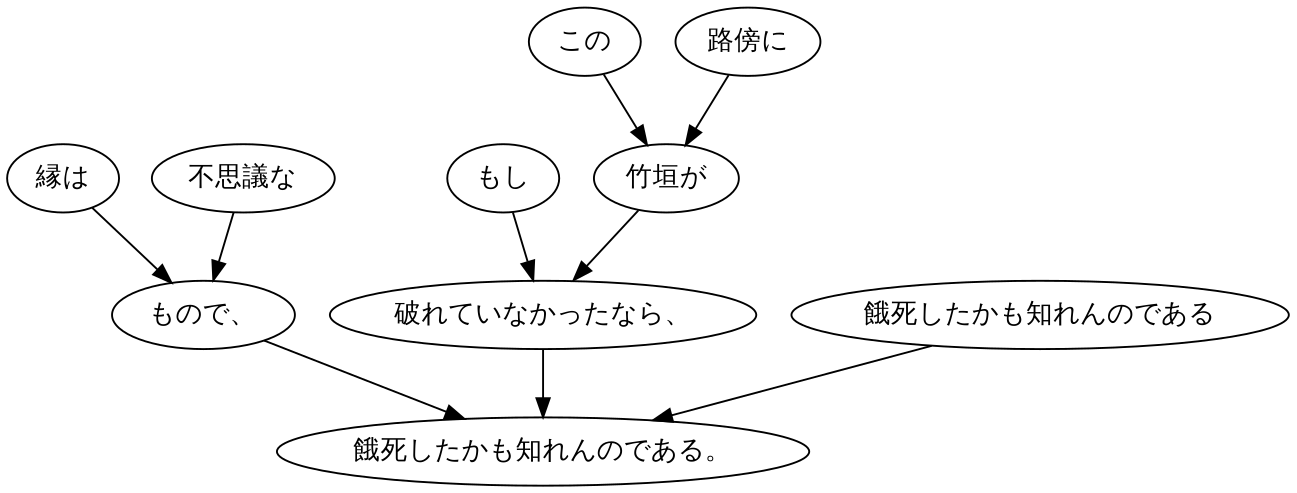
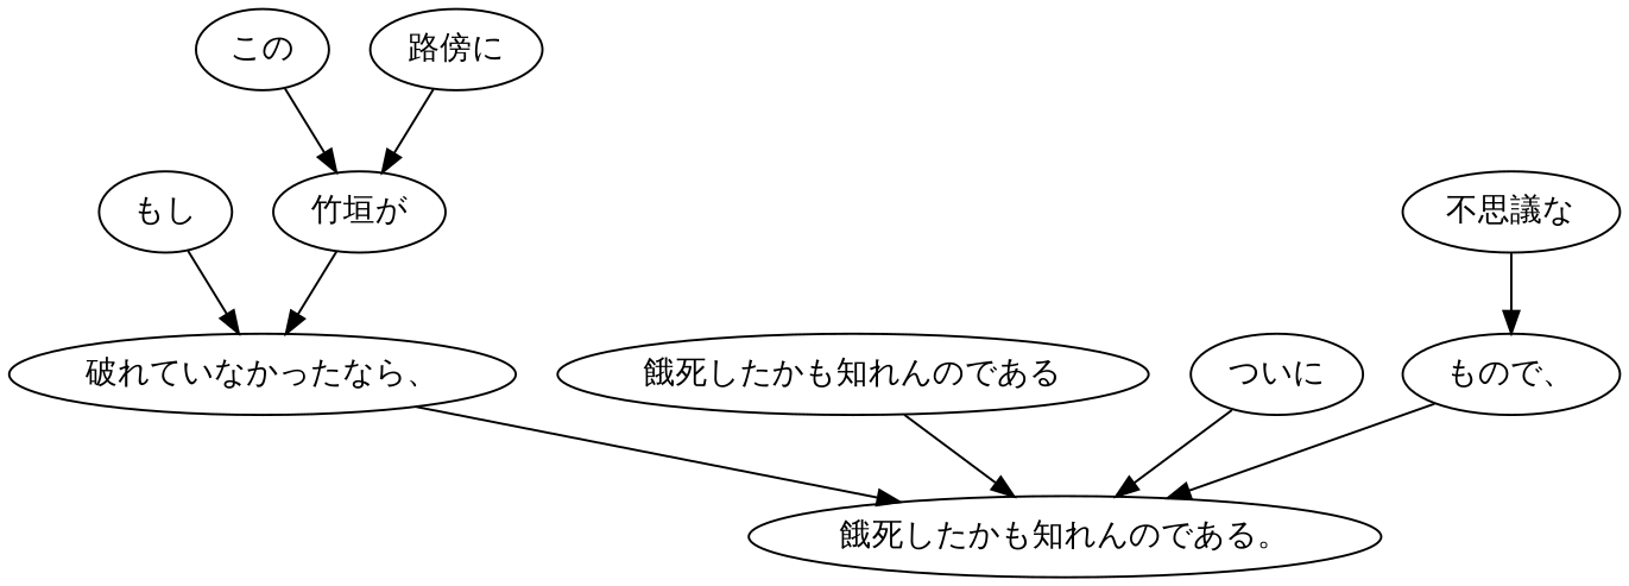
  digraph {
    fontname="IBM Plex Mono"
    node [fontname="IBM Plex Mono"]
    edge [fontname="IBM Plex Mono"]
-   n1 [label="縁は"]
    n2 [label="もので、"]
    n3 [label="餓死したかも知れんのである。"]
    n4 [label="不思議な"]
    n5 [label="もし"]
    n6 [label="破れていなかったなら、"]
    n7 [label="この"]
    n8 [label="竹垣が"]
    n9 [label="餓死したかも知れんのである"]
+   n10 [label="ついに"]
    n11 [label="路傍に"]
-   n1 -> n2
    n2 -> n3
    n4 -> n2
    n5 -> n6
    n6 -> n3
    n7 -> n8
    n8 -> n6
    n9 -> n3
+   n10 -> n3
    n11 -> n8
  }
